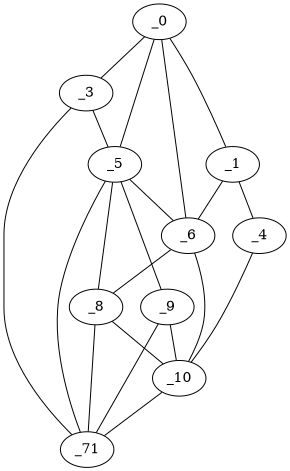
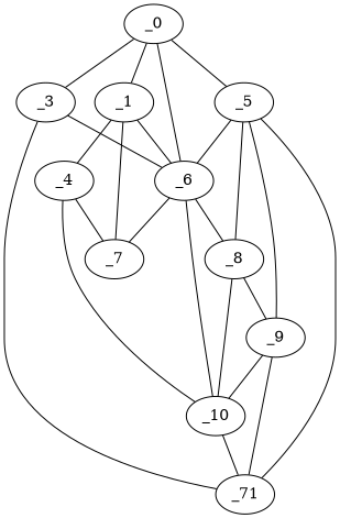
  graph {
    edge [valence=2]
    _0 [x=43 y=31]
    _1 [x=48 y=124]
    _3 [x=68 y=33]
    _5 [x=77 y=46]
    _6 [x=80 y=89]
    _4 [x=70 y=126]
+   _7 [x=81 y=96]
    n8 [label=_71 x=89 y=4]
    _8 [x=85 y=62]
    _9 [x=86 y=51]
    _10 [x=88 y=99]
    _0 -- _1 [valence=1]
    _0 -- _3 [valence=1]
    _0 -- _5
    _0 -- _6 [valence=1]
    _1 -- _6
    _1 -- _4 [valence=1]
-   _3 -- _5
+   _1 -- _7 [valence=1]
+   _3 -- _6
    _3 -- n8 [valence=1]
    _5 -- _6
    _5 -- n8
    _5 -- _8
    _5 -- _9
+   _6 -- _7
    _6 -- _8 [valence=1]
    _6 -- _10
+   _4 -- _7
    _4 -- _10 [valence=1]
-   _8 -- n8 [valence=1]
+   _8 -- _9 [valence=1]
    _8 -- _10
    _9 -- n8 [valence=1]
    _9 -- _10
    _10 -- n8 [valence=1]
  }
